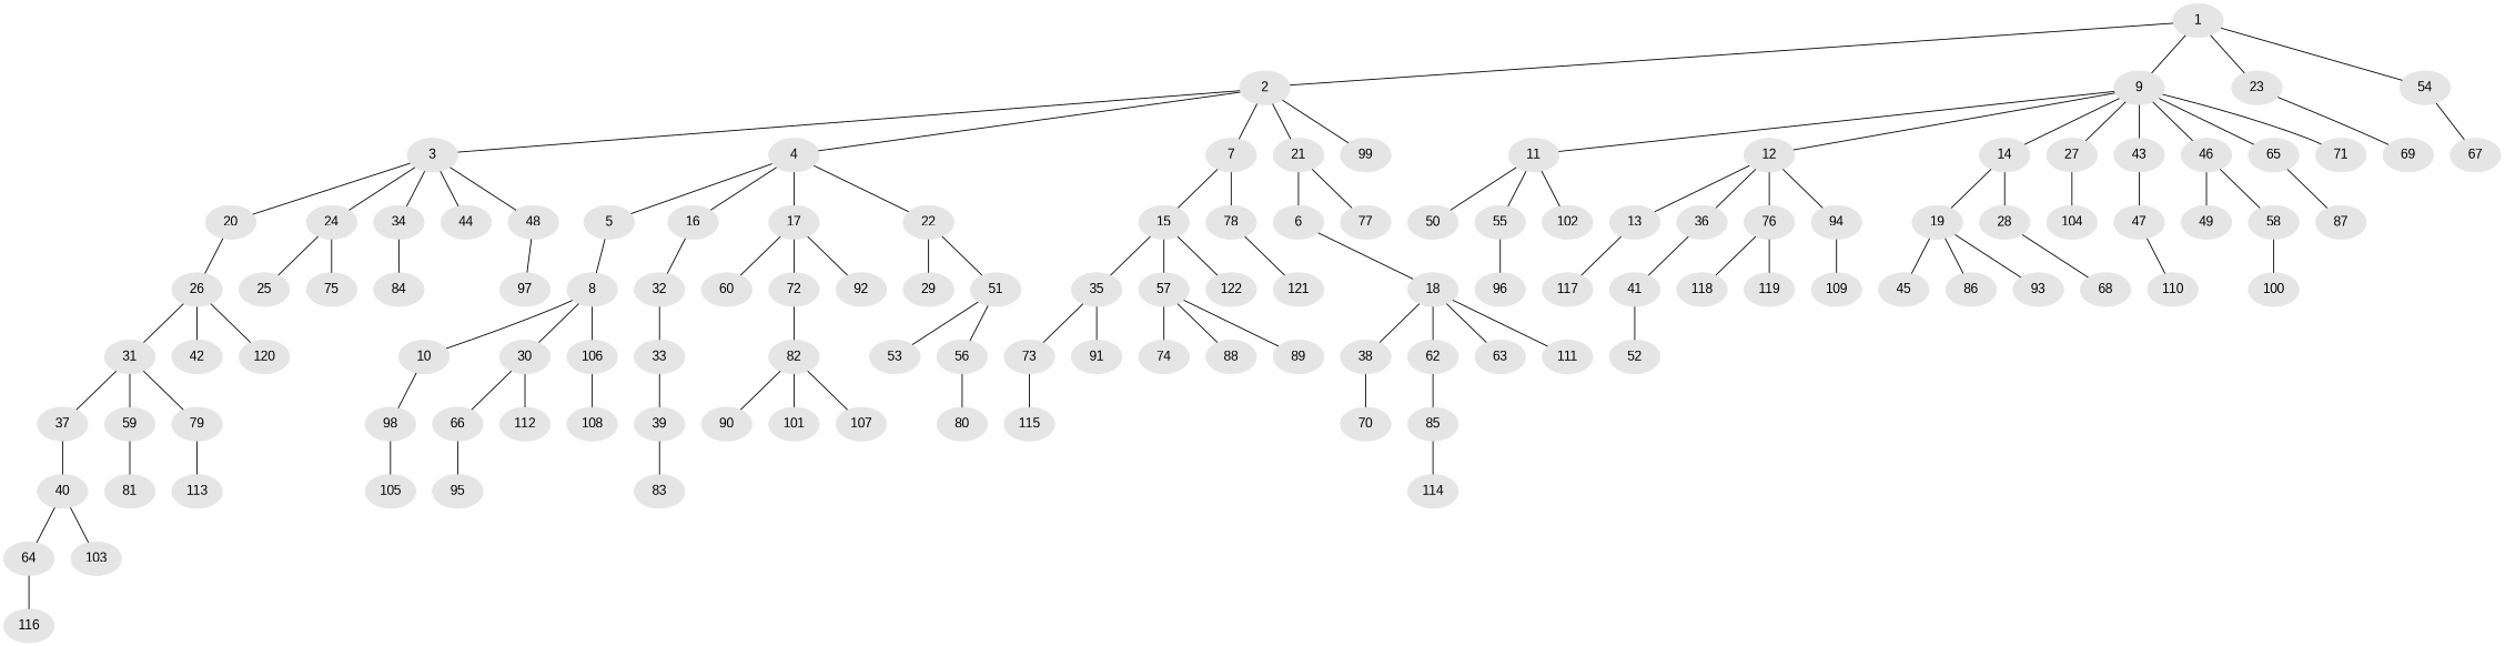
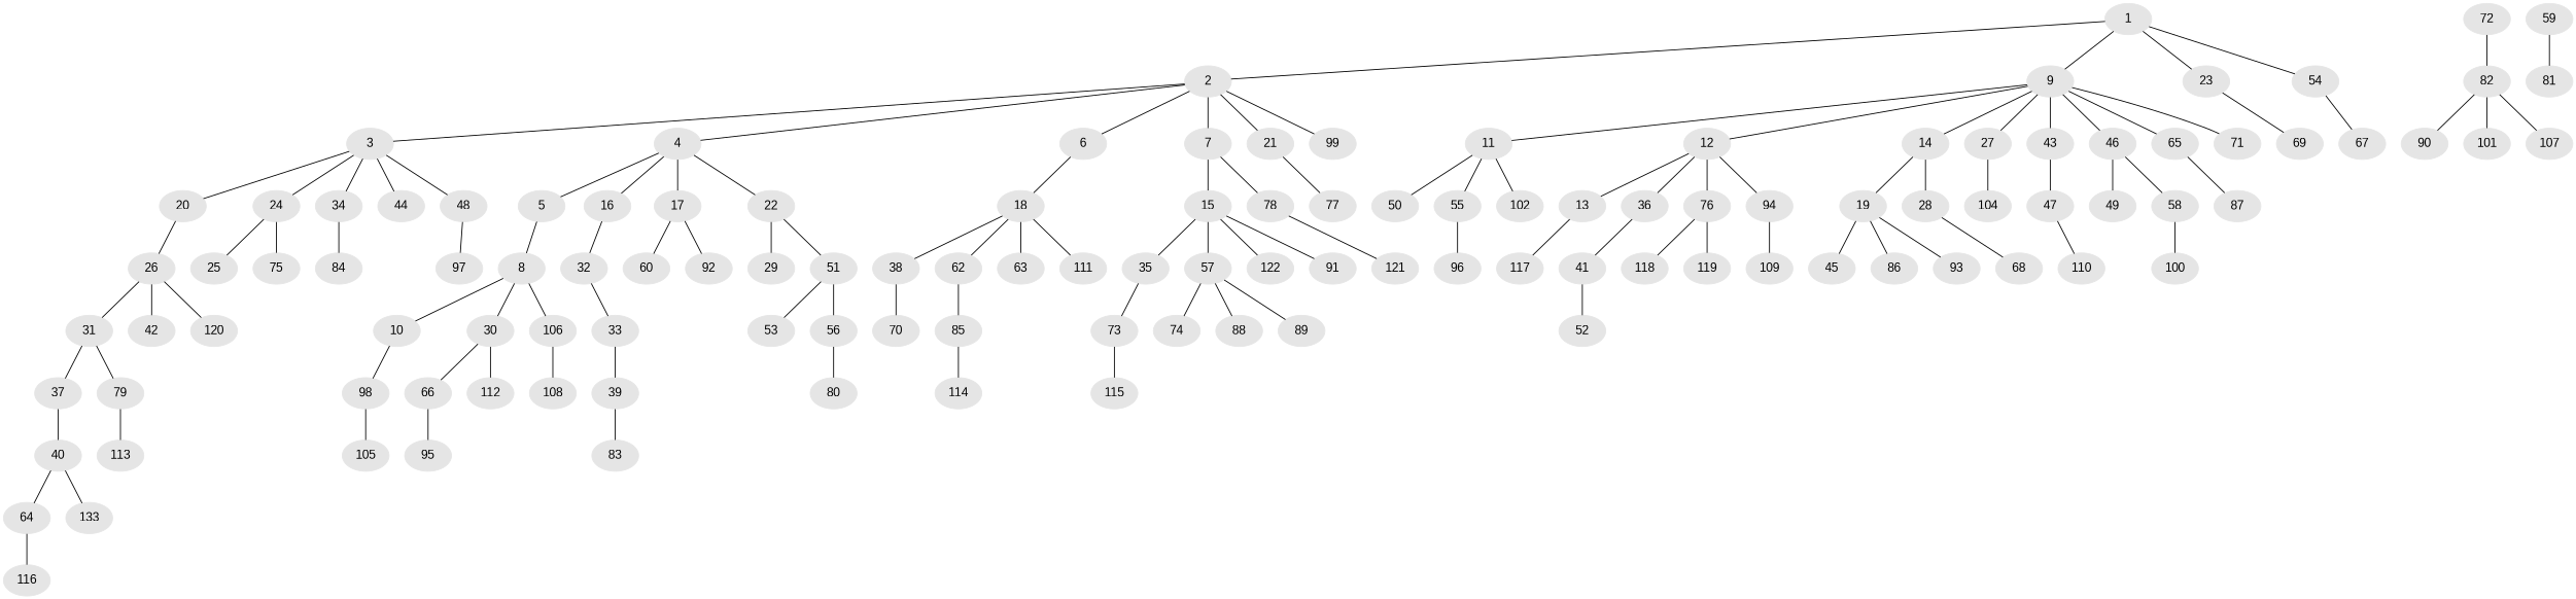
  graph {
    fontname="Liberation Sans"
    node [color=gray90 fontname="Liberation Sans" style=filled]
    edge [fontname="Liberation Sans"]
    1
    2
    9
    23
    54
    3
    4
    6
    7
    21
    99
    11
    12
    14
    27
    43
    46
    65
    71
    69
    67
    20
    24
    34
    44
    48
    5
    16
    17
    22
    18
    15
    78
    77
    26
    25
    75
    84
    97
    8
    32
    60
    72
    92
    29
    51
    10
    30
    106
    38
    62
    63
    111
    35
    57
    122
    121
    98
    66
    112
    108
    50
    55
    102
    13
    36
    76
    94
    19
    28
    104
    47
    49
    58
    87
    105
    96
    117
    41
    118
    119
    109
    45
    86
    93
    68
    73
    91
    74
    88
    89
    33
    82
    70
    85
    31
    42
    120
    53
    56
    37
    59
    79
    95
    40
    81
    113
    39
    83
    115
    52
    64
-   103
+   103 [label=133]
    116
    110
    100
    80
    114
    90
    101
    107
    1 -- 2
    1 -- 9
    1 -- 23
    1 -- 54
    2 -- 3
    2 -- 4
-   21 -- 6
+   2 -- 6
    2 -- 7
    2 -- 21
    2 -- 99
    9 -- 11
    9 -- 12
    9 -- 14
    9 -- 27
    9 -- 43
    9 -- 46
    9 -- 65
    9 -- 71
    23 -- 69
    54 -- 67
    3 -- 20
    3 -- 24
    3 -- 34
    3 -- 44
    3 -- 48
    4 -- 5
    4 -- 16
    4 -- 17
    4 -- 22
    6 -- 18
    7 -- 15
    7 -- 78
    21 -- 77
    11 -- 50
    11 -- 55
    11 -- 102
    12 -- 13
    12 -- 36
    12 -- 76
    12 -- 94
    14 -- 19
    14 -- 28
    27 -- 104
    43 -- 47
    46 -- 49
    46 -- 58
    65 -- 87
    20 -- 26
    24 -- 25
    24 -- 75
    34 -- 84
    48 -- 97
    5 -- 8
    16 -- 32
    17 -- 60
-   17 -- 72
    17 -- 92
    22 -- 29
    22 -- 51
    18 -- 38
    18 -- 62
    18 -- 63
    18 -- 111
    15 -- 35
    15 -- 57
    15 -- 122
    78 -- 121
    26 -- 31
    26 -- 42
    26 -- 120
    8 -- 10
    8 -- 30
    8 -- 106
    32 -- 33
    72 -- 82
    51 -- 53
    51 -- 56
    10 -- 98
    30 -- 66
    30 -- 112
    106 -- 108
    38 -- 70
    62 -- 85
    35 -- 73
-   35 -- 91
+   15 -- 91
    57 -- 74
    57 -- 88
    57 -- 89
    98 -- 105
    66 -- 95
    55 -- 96
    13 -- 117
    36 -- 41
    76 -- 118
    76 -- 119
    94 -- 109
    19 -- 45
    19 -- 86
    19 -- 93
    28 -- 68
    47 -- 110
    58 -- 100
    41 -- 52
    73 -- 115
    33 -- 39
    82 -- 90
    82 -- 101
    82 -- 107
    85 -- 114
    31 -- 37
-   31 -- 59
    31 -- 79
    56 -- 80
    37 -- 40
    59 -- 81
    79 -- 113
    40 -- 64
    40 -- 103
    39 -- 83
    64 -- 116
  }
